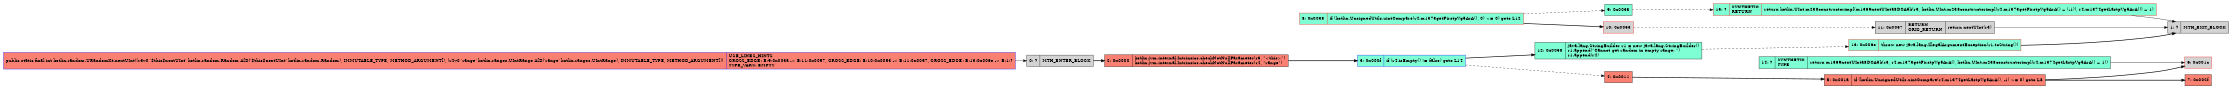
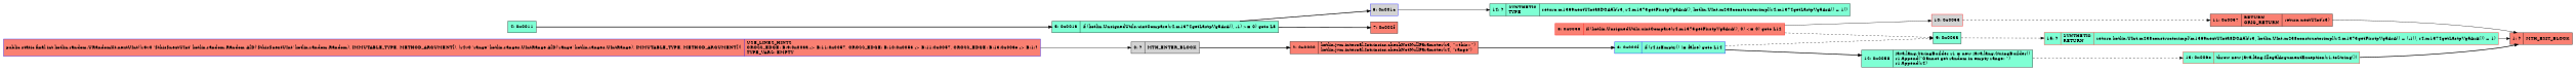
  digraph {
    rankdir=LR
    node [color=black fillcolor=aquamarine shape=record style=filled]
    edge [style=bold]
    n1 [fillcolor=lightgrey label="{0\:\ ?|MTH_ENTER_BLOCK\l}"]
    n2 [fillcolor=salmon label="{2\:\ 0x0000|kotlin.jvm.internal.Intrinsics.checkNotNullParameter(r3, \"\<this\>\")\lkotlin.jvm.internal.Intrinsics.checkNotNullParameter(r4, \"range\")\l}"]
    n3 [color=blue label="{3\:\ 0x000f|if (r4.isEmpty() != false) goto L14\l}"]
-   n4 [fillcolor=salmon label="{4\:\ 0x0011}"]
+   n4 [label="{4\:\ 0x0011}"]
    n5 [label="{12\:\ 0x0058|java.lang.StringBuilder r1 = new java.lang.StringBuilder()\lr1.append(\"Cannot get random in empty range: \")\lr1.append(r4)\l}"]
-   n6 [fillcolor=salmon label="{5\:\ 0x001a|if (kotlin.UnsignedUtils.uintCompare(r4.m1374getLastpVg5ArA(), \-1) \>= 0) goto L8\l}"]
+   n6 [label="{5\:\ 0x001a|if (kotlin.UnsignedUtils.uintCompare(r4.m1374getLastpVg5ArA(), \-1) \>= 0) goto L8\l}"]
    n7 [color=red label="{13\:\ 0x006e|throw new java.lang.IllegalArgumentException(r1.toString())\l}"]
-   n8 [color=red fillcolor=lightgrey label="{6\:\ 0x001c}"]
+   n8 [color=blue fillcolor=lightgrey label="{6\:\ 0x001c}"]
    n9 [fillcolor=salmon label="{7\:\ 0x002f}"]
    n10 [label="{14\:\ ?|SYNTHETIC\lTYPE\l|return m1369nextUInta8DCA5k(r3, r4.m1373getFirstpVg5ArA(), kotlin.UInt.m238constructorimpl(r4.m1374getLastpVg5ArA() + 1))\l}"]
-   n11 [fillcolor=lightgrey label="{1\:\ ?|MTH_EXIT_BLOCK\l}"]
-   n12 [color=red label="{8\:\ 0x0038|if (kotlin.UnsignedUtils.uintCompare(r4.m1373getFirstpVg5ArA(), 0) \<= 0) goto L12\l}"]
+   n11 [fillcolor=salmon label="{1\:\ ?|MTH_EXIT_BLOCK\l}"]
+   n12 [color=red fillcolor=salmon label="{8\:\ 0x0038|if (kotlin.UnsignedUtils.uintCompare(r4.m1373getFirstpVg5ArA(), 0) \<= 0) goto L12\l}"]
    n13 [label="{9\:\ 0x003a}"]
    n14 [color=red fillcolor=lightgrey label="{10\:\ 0x0053}"]
    n15 [color=red label="{15\:\ ?|SYNTHETIC\lRETURN\l|return kotlin.UInt.m238constructorimpl(m1369nextUInta8DCA5k(r3, kotlin.UInt.m238constructorimpl(r4.m1373getFirstpVg5ArA() + (\-1)), r4.m1374getLastpVg5ArA()) + 1)\l}"]
-   n16 [fillcolor=lightgrey label="{11\:\ 0x0057|RETURN\lORIG_RETURN\l|return nextUInt(r3)\l}"]
+   n16 [fillcolor=salmon label="{11\:\ 0x0057|RETURN\lORIG_RETURN\l|return nextUInt(r3)\l}"]
    n17 [color=blue fillcolor=salmon label="{public static final int kotlin.random.URandomKt.nextUInt((r3v0 '$this$nextUInt' kotlin.random.Random A[D('$this$nextUInt' kotlin.random.Random), IMMUTABLE_TYPE, METHOD_ARGUMENT]), (r4v0 'range' kotlin.ranges.UIntRange A[D('range' kotlin.ranges.UIntRange), IMMUTABLE_TYPE, METHOD_ARGUMENT]))  | USE_LINES_HINTS\lCROSS_EDGE: B:9:0x003a \-\> B:11:0x0057, CROSS_EDGE: B:10:0x0053 \-\> B:11:0x0057, CROSS_EDGE: B:13:0x006e \-\> B:1:?\lTYPE_VARS: EMPTY\l}"]
    n1 -> n2
    n2 -> n3
-   n3 -> n4 [style=dashed]
+   n3 -> n13 [style=dashed]
    n3 -> n5
    n4 -> n6
    n5 -> n7 [style=dashed]
    n6 -> n8
    n6 -> n9
    n7 -> n11
-   n10 -> n8 [style=solid]
+   n8 -> n10 [style=solid]
    n12 -> n13 [style=dashed]
-   n12 -> n14
+   n12 -> n14 [style=solid]
    n13 -> n15 [style=dashed]
    n14 -> n16 [style=dashed]
    n15 -> n11 [style=solid]
    n16 -> n11 [style=solid]
    n17 -> n1 [style=solid]
  }
